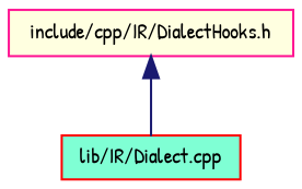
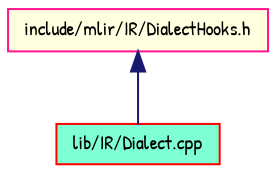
  digraph {
    fontname="Patrick Hand"
    node [fontname="Patrick Hand" fontsize=10 shape=record style=filled]
-   n1 [color=deeppink fillcolor=lightyellow fontcolor=black height=0.2 label="include/cpp/IR/DialectHooks.h" width=0.4]
+   n1 [color=deeppink fillcolor=lightyellow fontcolor=black height=0.2 label="include/mlir/IR/DialectHooks.h" width=0.4]
    n2 [color=red height=0.2 label="lib/IR/Dialect.cpp" width=0.4 fillcolor=aquamarine]
    n1 -> n2 [color=midnightblue dir=back fontname="Patrick Hand" fontsize=10 labelfontname=Helvetica labelfontsize=10 style=solid]
  }
